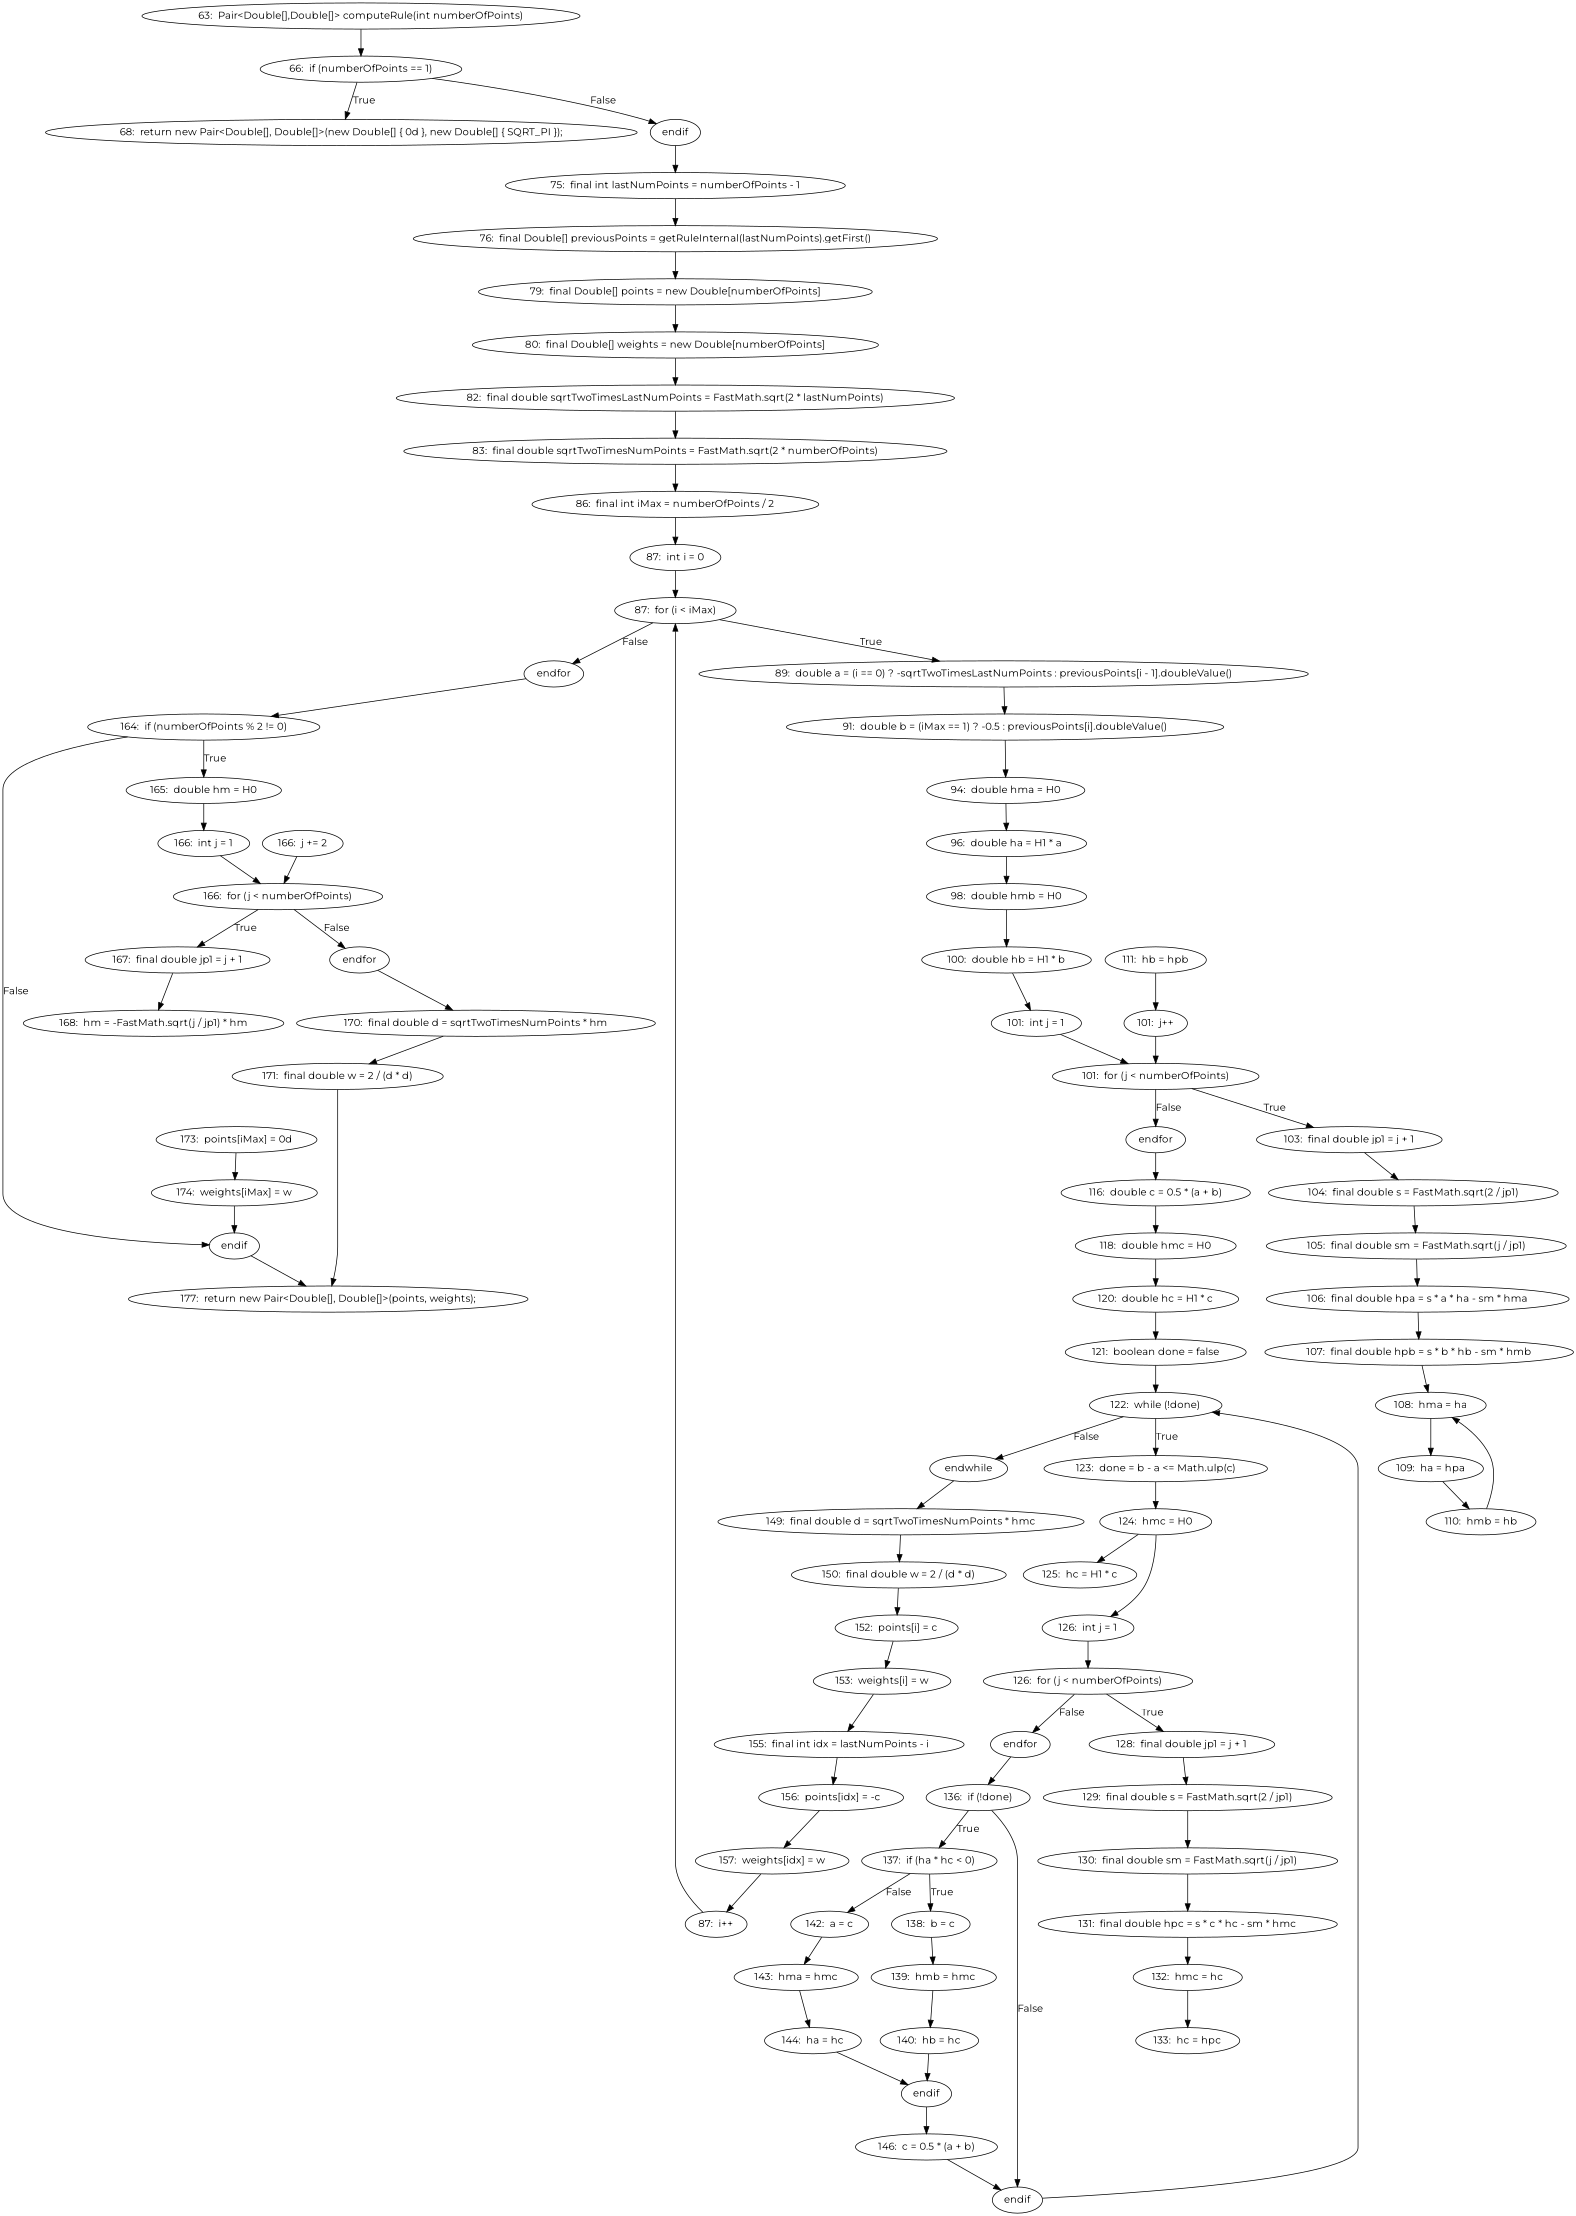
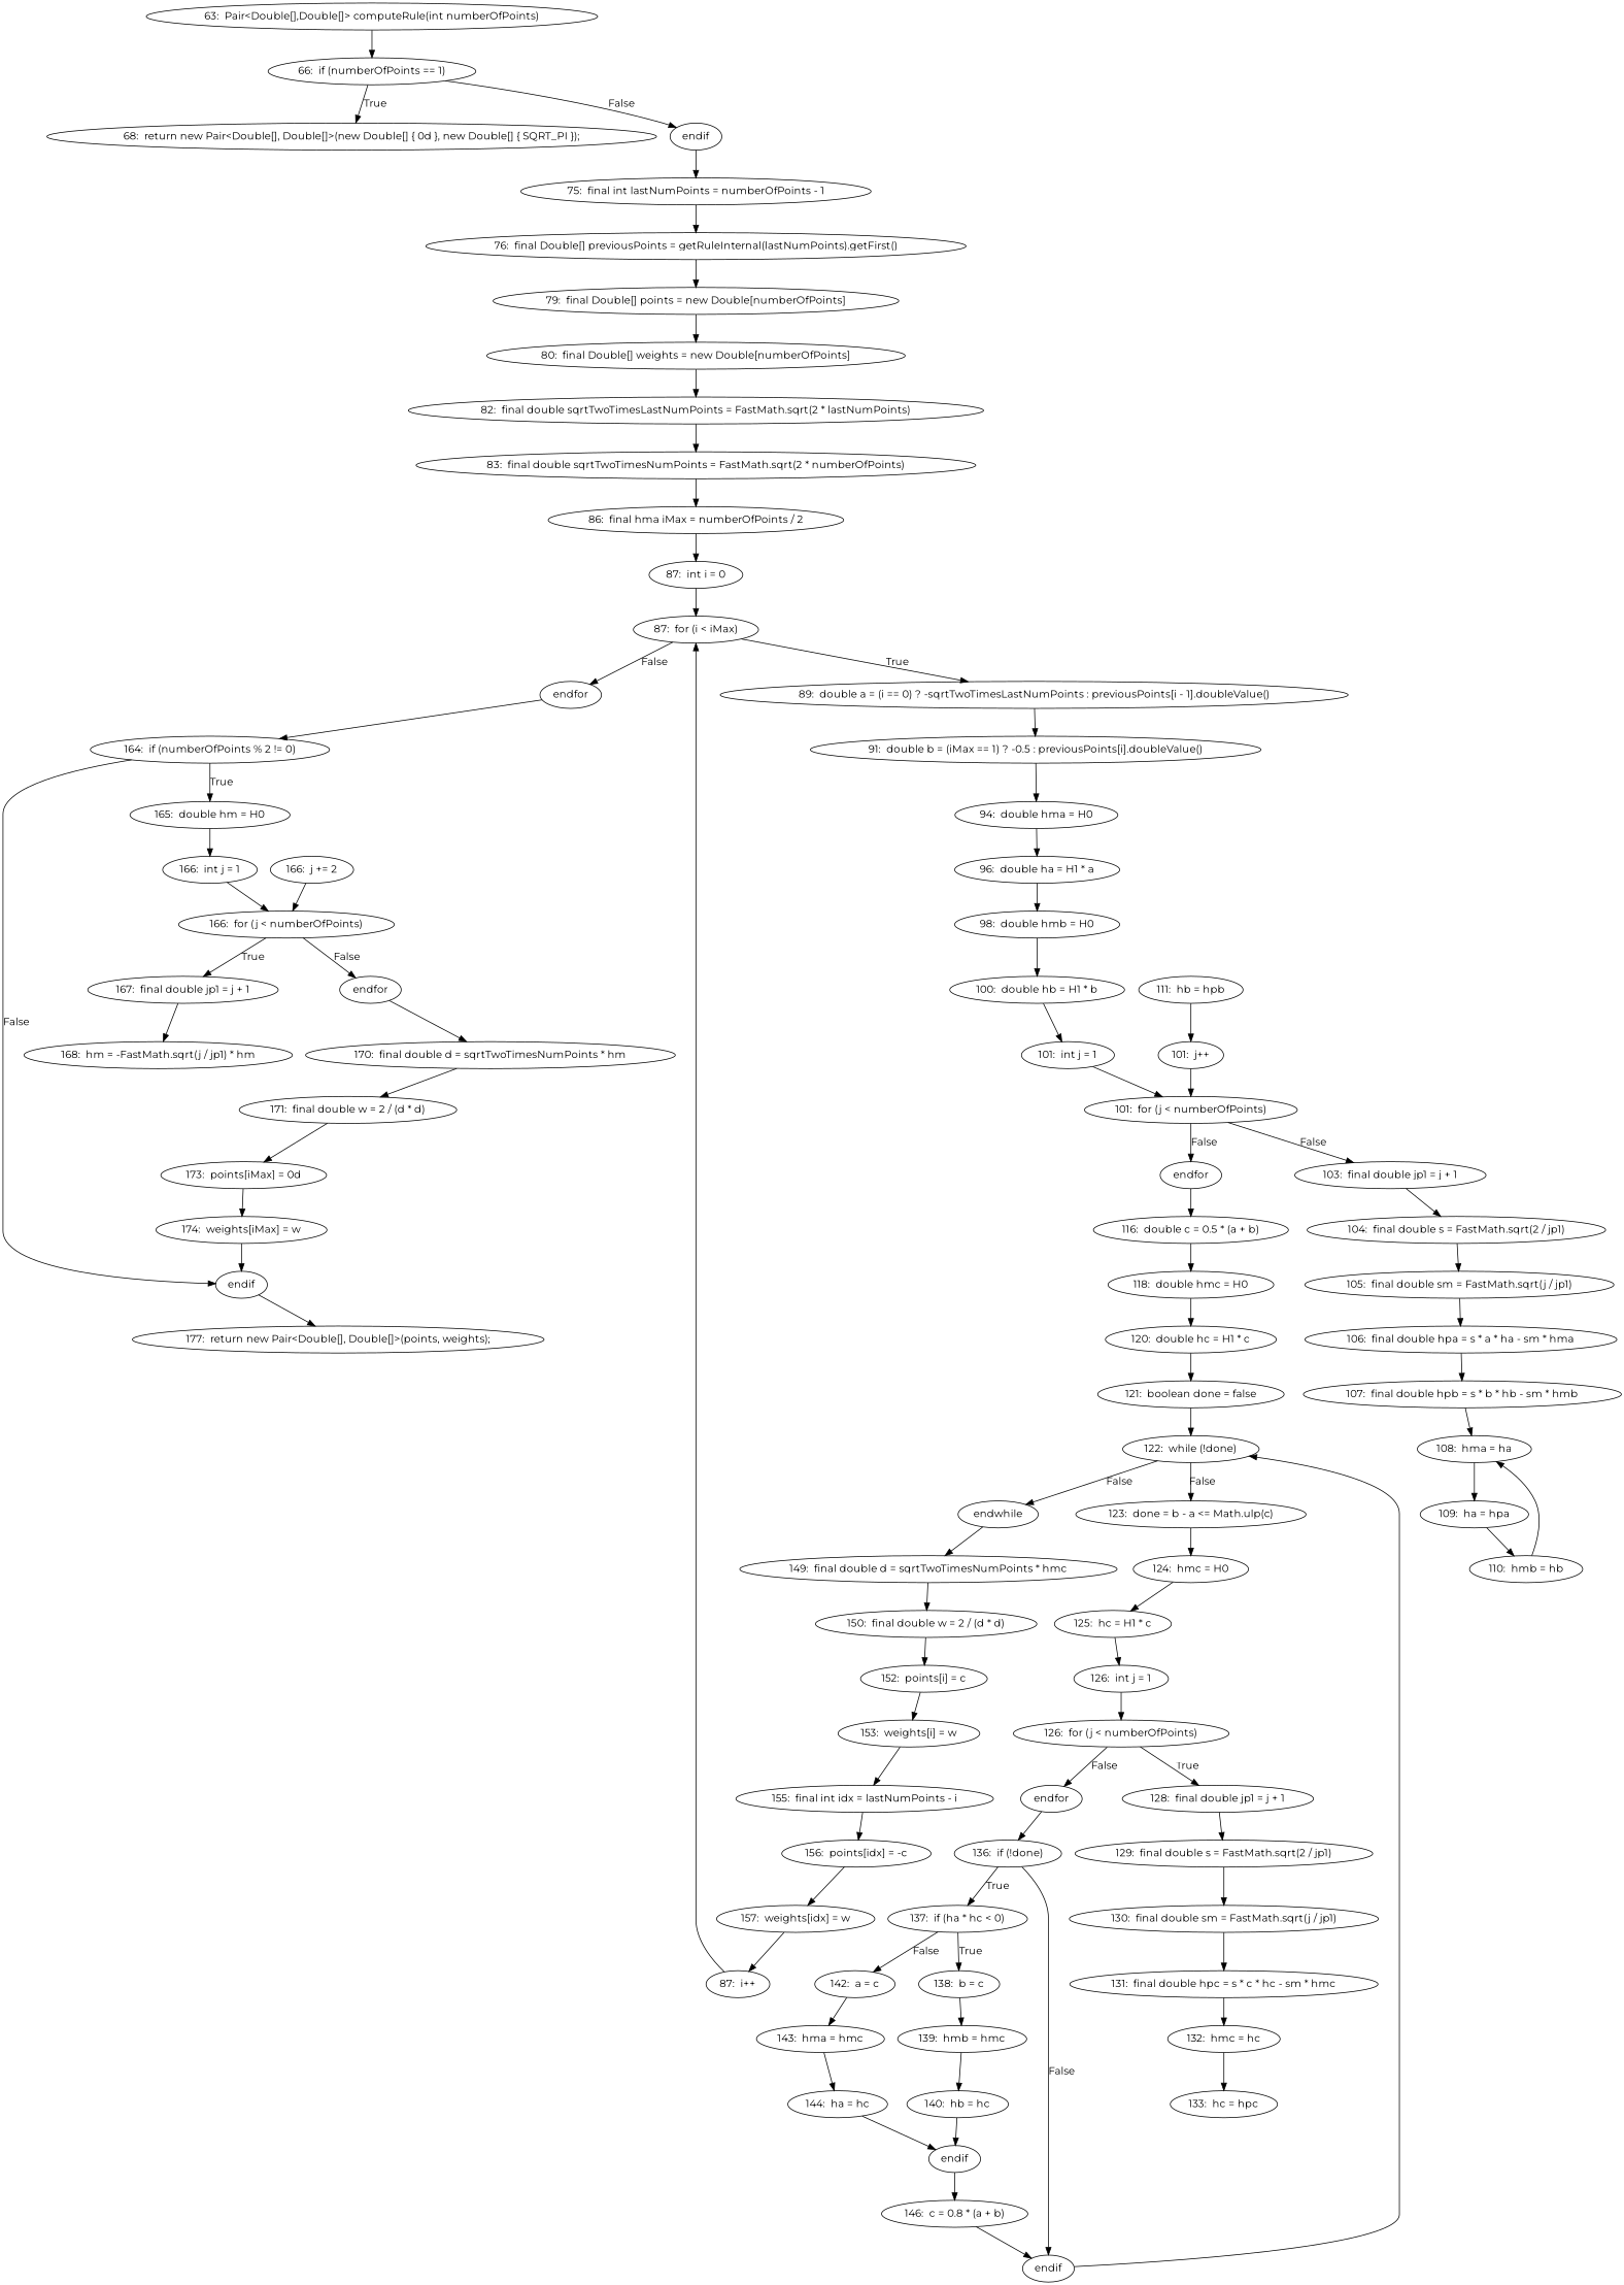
  digraph {
    fontname=Montserrat
    node [fontname=Montserrat]
    edge [fontname=Montserrat]
    n1 [label="63:  Pair<Double[],Double[]> computeRule(int numberOfPoints)"]
    n2 [label="66:  if (numberOfPoints == 1)"]
    n3 [label="68:  return new Pair<Double[], Double[]>(new Double[] { 0d }, new Double[] { SQRT_PI });"]
    n4 [label=endif]
    n5 [label="75:  final int lastNumPoints = numberOfPoints - 1"]
    n6 [label="76:  final Double[] previousPoints = getRuleInternal(lastNumPoints).getFirst()"]
    n7 [label="79:  final Double[] points = new Double[numberOfPoints]"]
    n8 [label="80:  final Double[] weights = new Double[numberOfPoints]"]
    n9 [label="82:  final double sqrtTwoTimesLastNumPoints = FastMath.sqrt(2 * lastNumPoints)"]
    n10 [label="83:  final double sqrtTwoTimesNumPoints = FastMath.sqrt(2 * numberOfPoints)"]
-   n11 [label="86:  final int iMax = numberOfPoints / 2"]
+   n11 [label="86:  final hma iMax = numberOfPoints / 2"]
    n12 [label="87:  int i = 0"]
    n13 [label="87:  for (i < iMax)"]
    n14 [label=endfor]
    n15 [label="89:  double a = (i == 0) ? -sqrtTwoTimesLastNumPoints : previousPoints[i - 1].doubleValue()"]
    n16 [label="164:  if (numberOfPoints % 2 != 0)"]
    n17 [label="91:  double b = (iMax == 1) ? -0.5 : previousPoints[i].doubleValue()"]
    n18 [label="87:  i++"]
    n19 [label="165:  double hm = H0"]
    n20 [label=endif]
    n21 [label="94:  double hma = H0"]
    n22 [label="96:  double ha = H1 * a"]
    n23 [label="98:  double hmb = H0"]
    n24 [label="100:  double hb = H1 * b"]
    n25 [label="101:  int j = 1"]
    n26 [label="101:  for (j < numberOfPoints)"]
    n27 [label=endfor]
    n28 [label="103:  final double jp1 = j + 1"]
    n29 [label="116:  double c = 0.5 * (a + b)"]
    n30 [label="104:  final double s = FastMath.sqrt(2 / jp1)"]
    n31 [label="101:  j++"]
    n32 [label="118:  double hmc = H0"]
    n33 [label="105:  final double sm = FastMath.sqrt(j / jp1)"]
    n34 [label="106:  final double hpa = s * a * ha - sm * hma"]
    n35 [label="107:  final double hpb = s * b * hb - sm * hmb"]
    n36 [label="108:  hma = ha"]
    n37 [label="109:  ha = hpa"]
    n38 [label="110:  hmb = hb"]
    n39 [label="111:  hb = hpb"]
    n40 [label="120:  double hc = H1 * c"]
    n41 [label="121:  boolean done = false"]
    n42 [label="122:  while (!done)"]
    n43 [label=endwhile]
    n44 [label="123:  done = b - a <= Math.ulp(c)"]
    n45 [label="149:  final double d = sqrtTwoTimesNumPoints * hmc"]
    n46 [label="124:  hmc = H0"]
    n47 [label="150:  final double w = 2 / (d * d)"]
    n48 [label="125:  hc = H1 * c"]
    n49 [label="126:  int j = 1"]
    n50 [label="126:  for (j < numberOfPoints)"]
    n51 [label=endfor]
    n52 [label="128:  final double jp1 = j + 1"]
    n53 [label="136:  if (!done)"]
    n54 [label="129:  final double s = FastMath.sqrt(2 / jp1)"]
    n55 [label="137:  if (ha * hc < 0)"]
    n56 [label=endif]
    n57 [label="130:  final double sm = FastMath.sqrt(j / jp1)"]
    n58 [label="131:  final double hpc = s * c * hc - sm * hmc"]
    n59 [label="132:  hmc = hc"]
    n60 [label="133:  hc = hpc"]
    n61 [label="138:  b = c"]
    n62 [label="142:  a = c"]
    n63 [label="139:  hmb = hmc"]
    n64 [label="143:  hma = hmc"]
    n65 [label="140:  hb = hc"]
    n66 [label=endif]
-   n67 [label="146:  c = 0.5 * (a + b)"]
+   n67 [label="146:  c = 0.8 * (a + b)"]
    n68 [label="144:  ha = hc"]
    n69 [label="152:  points[i] = c"]
    n70 [label="153:  weights[i] = w"]
    n71 [label="155:  final int idx = lastNumPoints - i"]
    n72 [label="156:  points[idx] = -c"]
    n73 [label="157:  weights[idx] = w"]
    n74 [label="166:  int j = 1"]
    n75 [label="177:  return new Pair<Double[], Double[]>(points, weights);"]
    n76 [label="166:  for (j < numberOfPoints)"]
    n77 [label=endfor]
    n78 [label="167:  final double jp1 = j + 1"]
    n79 [label="170:  final double d = sqrtTwoTimesNumPoints * hm"]
    n80 [label="168:  hm = -FastMath.sqrt(j / jp1) * hm"]
    n81 [label="166:  j += 2"]
    n82 [label="171:  final double w = 2 / (d * d)"]
    n83 [label="173:  points[iMax] = 0d"]
    n84 [label="174:  weights[iMax] = w"]
    n1 -> n2
    n2 -> n3 [label=True]
    n2 -> n4 [label=False]
    n4 -> n5
    n5 -> n6
    n6 -> n7
    n7 -> n8
    n8 -> n9
    n9 -> n10
    n10 -> n11
    n11 -> n12
    n12 -> n13
    n13 -> n14 [label=False]
    n13 -> n15 [label=True]
    n14 -> n16
    n15 -> n17
    n16 -> n19 [label=True]
    n16 -> n20 [label=False]
    n17 -> n21
    n18 -> n13
    n19 -> n74
    n20 -> n75
    n21 -> n22
    n22 -> n23
    n23 -> n24
    n24 -> n25
    n25 -> n26
    n26 -> n27 [label=False]
-   n26 -> n28 [label=True]
+   n26 -> n28 [label=False]
    n27 -> n29
    n28 -> n30
    n29 -> n32
    n30 -> n33
    n31 -> n26
    n32 -> n40
    n33 -> n34
    n34 -> n35
    n35 -> n36
    n36 -> n37
    n37 -> n38
    n38 -> n36
    n39 -> n31
    n40 -> n41
    n41 -> n42
    n42 -> n43 [label=False]
-   n42 -> n44 [label=True]
+   n42 -> n44 [label=False]
    n43 -> n45
    n44 -> n46
    n45 -> n47
    n46 -> n48
    n47 -> n69
-   n46 -> n49
+   n48 -> n49
    n49 -> n50
    n50 -> n51 [label=False]
    n50 -> n52 [label=True]
    n51 -> n53
    n52 -> n54
    n53 -> n55 [label=True]
    n53 -> n56 [label=False]
    n54 -> n57
    n55 -> n61 [label=True]
    n55 -> n62 [label=False]
    n56 -> n42
    n57 -> n58
    n58 -> n59
    n59 -> n60
    n61 -> n63
    n62 -> n64
    n63 -> n65
    n64 -> n68
    n65 -> n66
    n66 -> n67
    n67 -> n56
    n68 -> n66
    n69 -> n70
    n70 -> n71
    n71 -> n72
    n72 -> n73
    n73 -> n18
    n74 -> n76
    n76 -> n77 [label=False]
    n76 -> n78 [label=True]
    n77 -> n79
    n78 -> n80
    n79 -> n82
    n81 -> n76
-   n82 -> n75
+   n82 -> n83
    n83 -> n84
    n84 -> n20
  }
